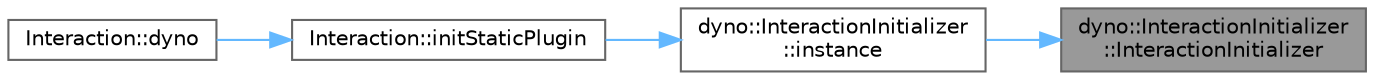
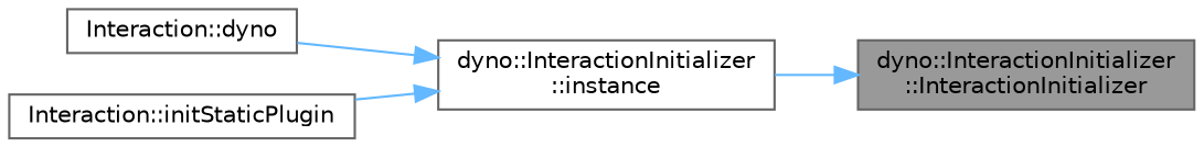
  digraph {
    rankdir=RL
    node [color=grey40 fillcolor=white fontname=Helvetica fontsize=10 shape=box style=filled]
    edge [color=steelblue1 dir=back fontname=Helvetica fontsize=10 labelfontname=Helvetica labelfontsize=10 style=solid]
    n1 [color=gray40 fillcolor=grey60 fontcolor=black height=0.2 label="dyno::InteractionInitializer\l::InteractionInitializer" width=0.4]
    n2 [height=0.2 label="dyno::InteractionInitializer\l::instance" width=0.4]
    n3 [height=0.2 label="Interaction::dyno" width=0.4]
    n4 [height=0.2 label="Interaction::initStaticPlugin" width=0.4]
    n1 -> n2
-   n4 -> n3
+   n2 -> n3
    n2 -> n4
  }
